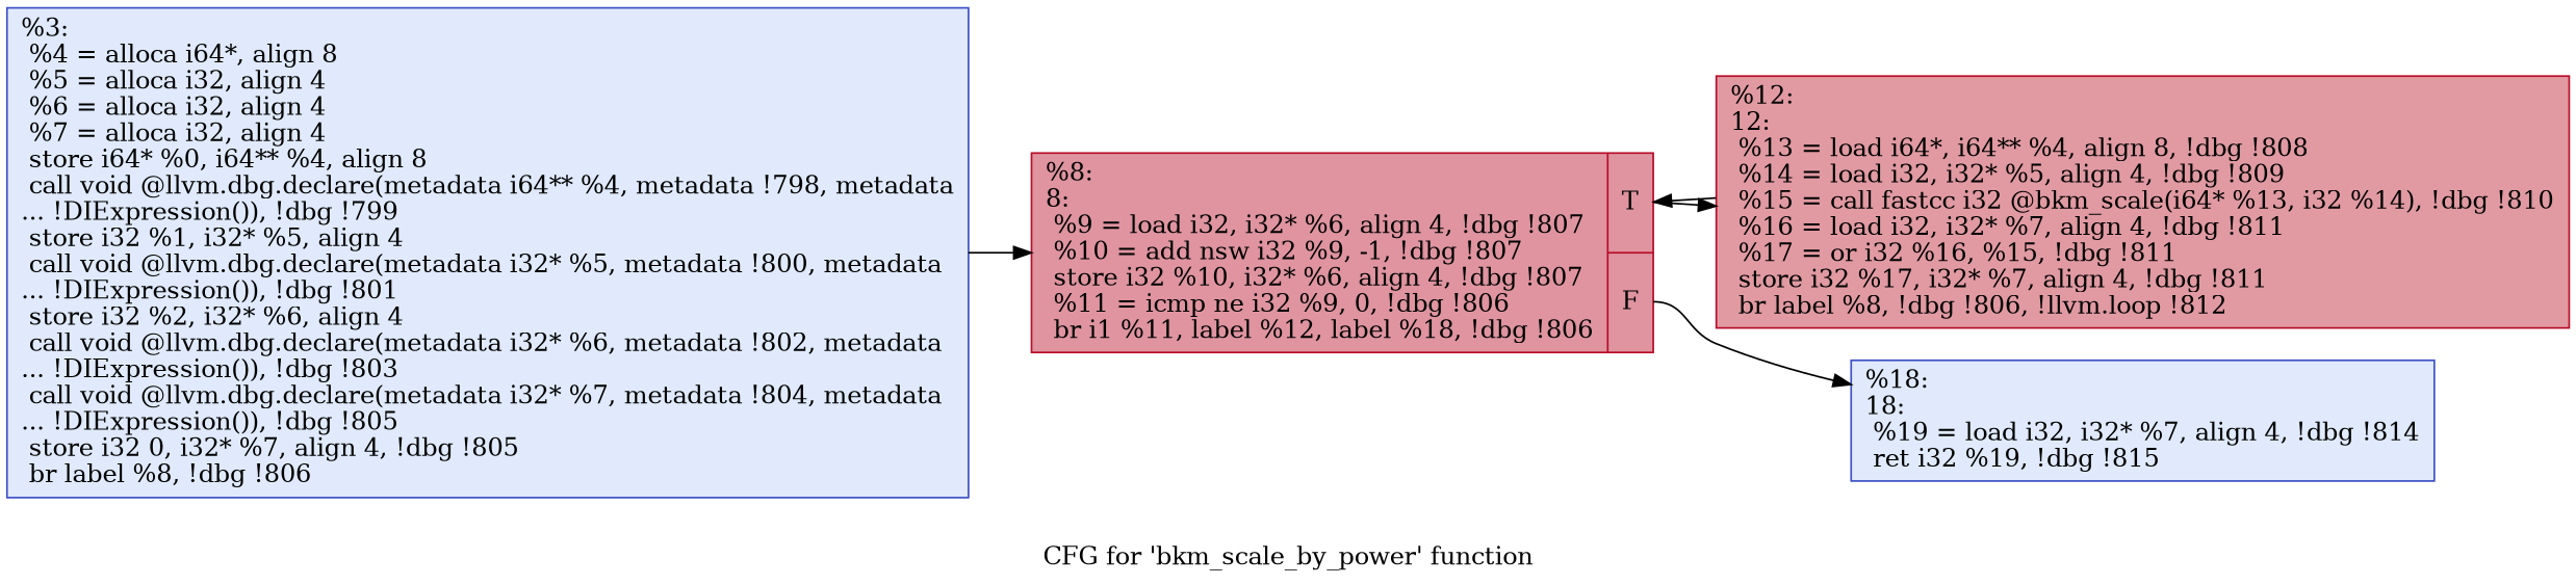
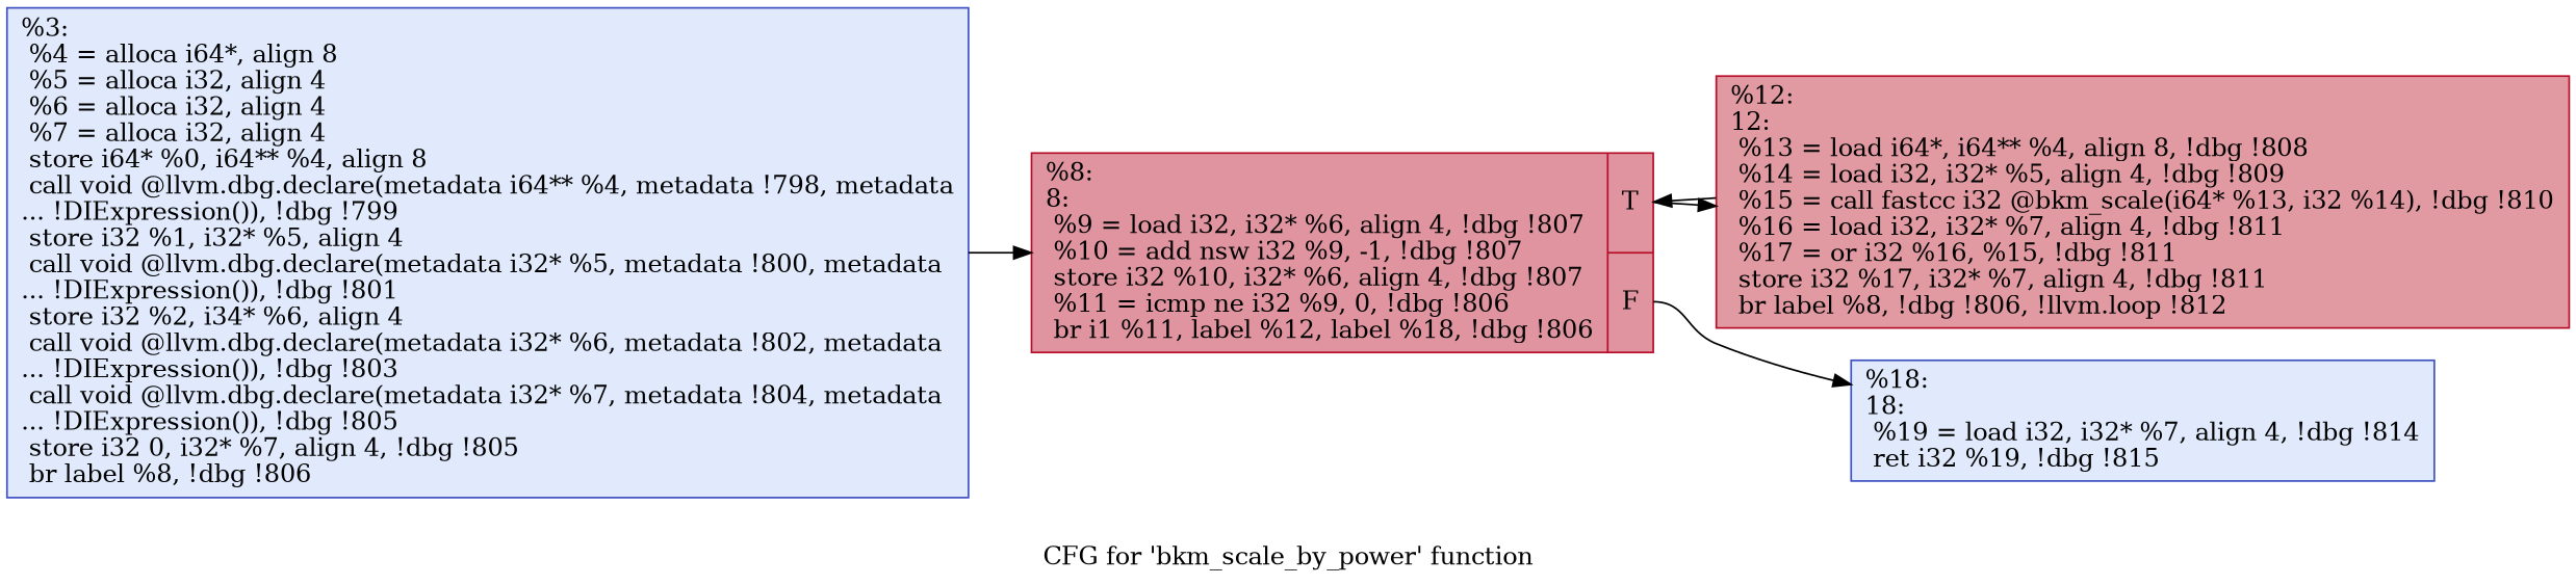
  digraph {
    label="CFG for 'bkm_scale_by_power' function"
    rankdir=LR
    node [color="#3d50c3ff" fillcolor="#b9d0f970" shape=record style=filled]
-   n1 [label="{%3:\l  %4 = alloca i64*, align 8\l  %5 = alloca i32, align 4\l  %6 = alloca i32, align 4\l  %7 = alloca i32, align 4\l  store i64* %0, i64** %4, align 8\l  call void @llvm.dbg.declare(metadata i64** %4, metadata !798, metadata\l... !DIExpression()), !dbg !799\l  store i32 %1, i32* %5, align 4\l  call void @llvm.dbg.declare(metadata i32* %5, metadata !800, metadata\l... !DIExpression()), !dbg !801\l  store i32 %2, i32* %6, align 4\l  call void @llvm.dbg.declare(metadata i32* %6, metadata !802, metadata\l... !DIExpression()), !dbg !803\l  call void @llvm.dbg.declare(metadata i32* %7, metadata !804, metadata\l... !DIExpression()), !dbg !805\l  store i32 0, i32* %7, align 4, !dbg !805\l  br label %8, !dbg !806\l}"]
+   n1 [label="{%3:\l  %4 = alloca i64*, align 8\l  %5 = alloca i32, align 4\l  %6 = alloca i32, align 4\l  %7 = alloca i32, align 4\l  store i64* %0, i64** %4, align 8\l  call void @llvm.dbg.declare(metadata i64** %4, metadata !798, metadata\l... !DIExpression()), !dbg !799\l  store i32 %1, i32* %5, align 4\l  call void @llvm.dbg.declare(metadata i32* %5, metadata !800, metadata\l... !DIExpression()), !dbg !801\l  store i32 %2, i34* %6, align 4\l  call void @llvm.dbg.declare(metadata i32* %6, metadata !802, metadata\l... !DIExpression()), !dbg !803\l  call void @llvm.dbg.declare(metadata i32* %7, metadata !804, metadata\l... !DIExpression()), !dbg !805\l  store i32 0, i32* %7, align 4, !dbg !805\l  br label %8, !dbg !806\l}"]
    n2 [color="#b70d28ff" fillcolor="#b70d2870" label="{%8:\l8:                                                \l  %9 = load i32, i32* %6, align 4, !dbg !807\l  %10 = add nsw i32 %9, -1, !dbg !807\l  store i32 %10, i32* %6, align 4, !dbg !807\l  %11 = icmp ne i32 %9, 0, !dbg !806\l  br i1 %11, label %12, label %18, !dbg !806\l|{<s0>T|<s1>F}}"]
    n3 [color="#b70d28ff" fillcolor="#bb1b2c70" label="{%12:\l12:                                               \l  %13 = load i64*, i64** %4, align 8, !dbg !808\l  %14 = load i32, i32* %5, align 4, !dbg !809\l  %15 = call fastcc i32 @bkm_scale(i64* %13, i32 %14), !dbg !810\l  %16 = load i32, i32* %7, align 4, !dbg !811\l  %17 = or i32 %16, %15, !dbg !811\l  store i32 %17, i32* %7, align 4, !dbg !811\l  br label %8, !dbg !806, !llvm.loop !812\l}"]
    n4 [label="{%18:\l18:                                               \l  %19 = load i32, i32* %7, align 4, !dbg !814\l  ret i32 %19, !dbg !815\l}"]
    n1 -> n2
    n2 -> n3 [tailport=s0]
    n2 -> n4 [tailport=s1]
    n3 -> n2
  }
